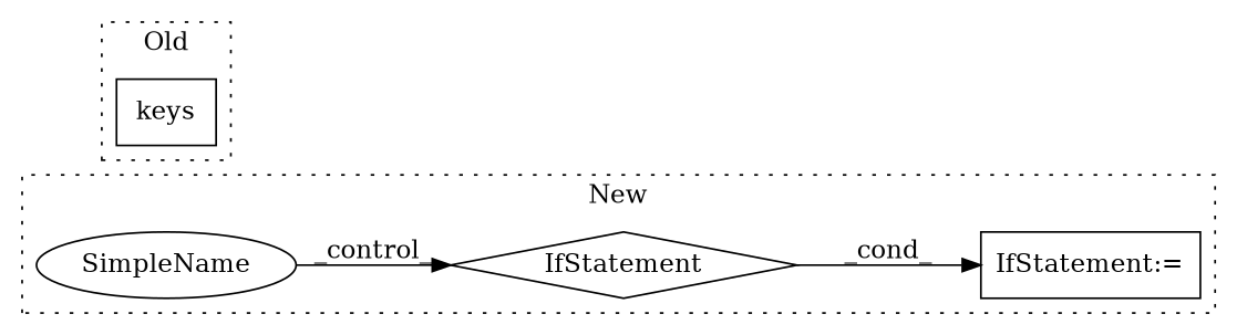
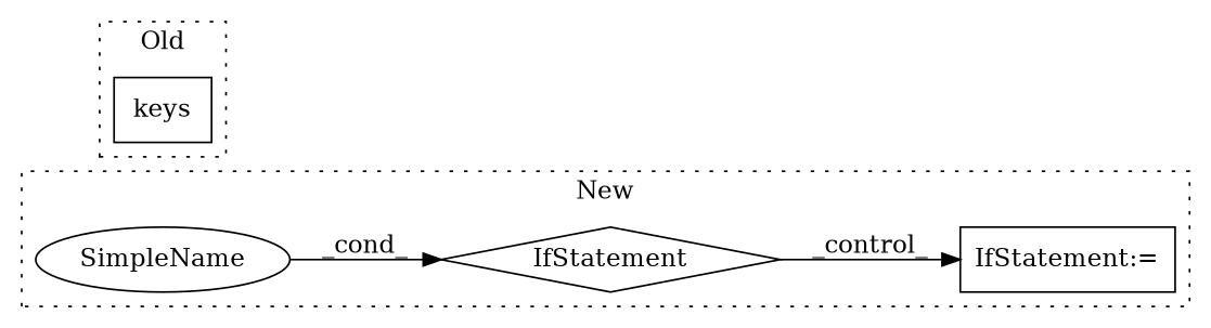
  digraph {
    rankdir=LR
    node [shape=box]
    n1 [a=42 label=SimpleName shape=ellipse]
    n2 [a=7 l=1 label="IfStatement:=" s=13652]
    n3 [a=25 l="4,2" label=IfStatement s="13500,13547" shape=diamond]
    n4 [a=32 l=6 label=keys s=13457]
    subgraph cluster_1 {
      label=New
      style=dotted
      n1
      n2
      n3
    }
    subgraph cluster_2 {
      label=Old
      style=dotted
      n4
    }
-   n1 -> n3 [label=_control_]
-   n3 -> n2 [label=_cond_]
+   n1 -> n3 [label=_cond_]
+   n3 -> n2 [label=_control_]
  }
